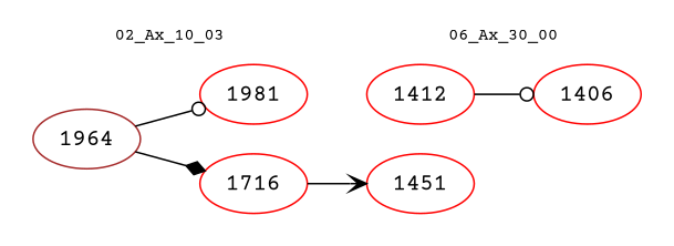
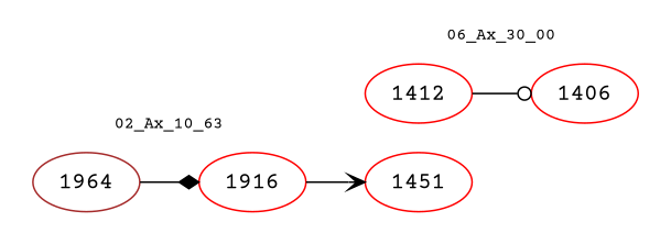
  digraph {
    fontname="Courier Prime"
    rankdir=LR
    node [color=red fontname="Courier Prime"]
    edge [arrowhead=odot color=black fontname="Courier Prime"]
    n1 [label=1412]
    n2 [label=1406]
    n3 [label=1451]
    n4 [color=brown label=1964]
-   n5 [label=1716]
-   n6 [label=1981]
+   n5 [label=1916]
    subgraph cluster_1 {
      color=white
      fontsize=10
      label="06_Ax_30_00"
      n1
      n2
      n3
    }
    subgraph cluster_2 {
      color=white
      fontsize=10
-     label="02_Ax_10_03"
+     label="02_Ax_10_63"
      n4
      n5
-     n6
    }
    n1 -> n2
    n4 -> n5 [arrowhead=diamond]
-   n4 -> n6
    n5 -> n3 [arrowhead=vee]
  }
